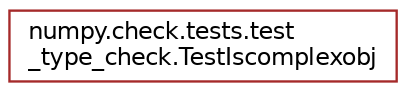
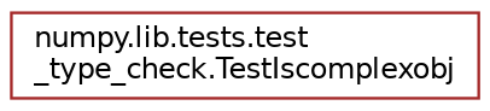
  digraph {
    rankdir=LR
-   n1 [color=brown fillcolor=white fontname=Helvetica fontsize=10 height=0.2 label="numpy.check.tests.test\l_type_check.TestIscomplexobj" shape=record style=filled width=0.4]
+   n1 [color=brown fillcolor=white fontname=Helvetica fontsize=10 height=0.2 label="numpy.lib.tests.test\l_type_check.TestIscomplexobj" shape=record style=filled width=0.4]
  }
